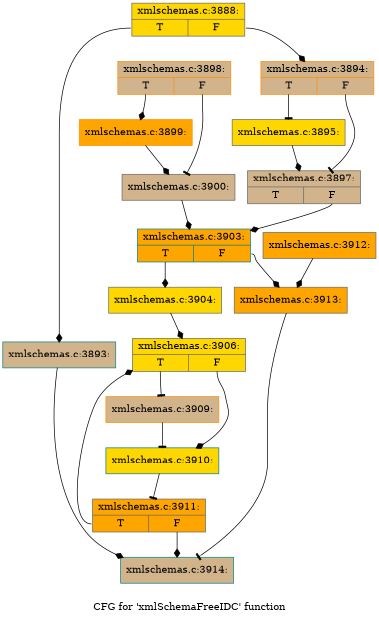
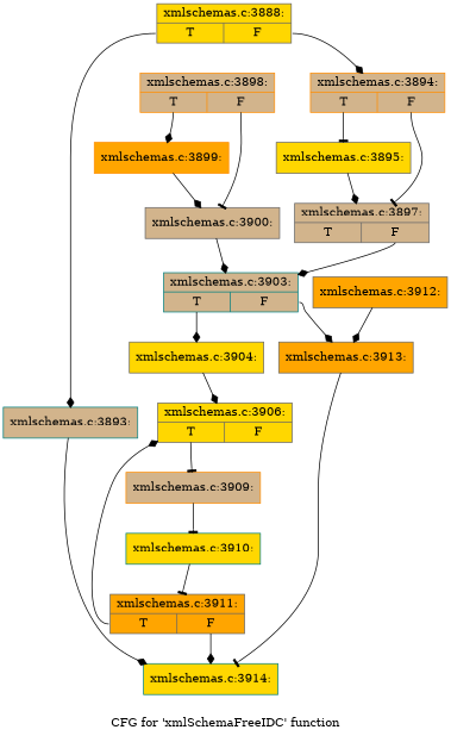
  digraph {
    label="CFG for 'xmlSchemaFreeIDC' function"
    node [color=gray40 fillcolor=gold shape=record style=filled]
    edge [arrowhead=diamond]
    n1 [label="{xmlschemas.c:3888:|{<s0>T|<s1>F}}"]
    n2 [color=teal fillcolor=tan label="{xmlschemas.c:3893:}"]
    n3 [color=darkorange fillcolor=tan label="{xmlschemas.c:3894:|{<s0>T|<s1>F}}"]
-   n4 [color=teal fillcolor=tan label="{xmlschemas.c:3914:}"]
+   n4 [color=teal label="{xmlschemas.c:3914:}"]
    n5 [label="{xmlschemas.c:3895:}"]
    n6 [fillcolor=tan label="{xmlschemas.c:3897:|{<s0>T|<s1>F}}"]
-   n7 [color=teal fillcolor=orange label="{xmlschemas.c:3903:|{<s0>T|<s1>F}}"]
+   n7 [color=teal fillcolor=tan label="{xmlschemas.c:3903:|{<s0>T|<s1>F}}"]
    n8 [color=darkorange fillcolor=tan label="{xmlschemas.c:3898:|{<s0>T|<s1>F}}"]
    n9 [color=darkorange fillcolor=orange label="{xmlschemas.c:3899:}"]
    n10 [fillcolor=tan label="{xmlschemas.c:3900:}"]
    n11 [label="{xmlschemas.c:3904:}"]
    n12 [fillcolor=orange label="{xmlschemas.c:3913:}"]
    n13 [label="{xmlschemas.c:3906:|{<s0>T|<s1>F}}"]
    n14 [color=darkorange fillcolor=tan label="{xmlschemas.c:3909:}"]
    n15 [color=teal label="{xmlschemas.c:3910:}"]
    n16 [fillcolor=orange label="{xmlschemas.c:3911:|{<s0>T|<s1>F}}"]
    n17 [fillcolor=orange label="{xmlschemas.c:3912:}"]
    n1 -> n2 [tailport=s0]
    n1 -> n3 [tailport=s1]
    n2 -> n4
    n3 -> n5 [arrowhead=tee tailport=s0]
    n3 -> n6 [arrowhead=tee tailport=s1]
    n5 -> n6
    n6 -> n7 [tailport=s1]
    n7 -> n11 [tailport=s0]
    n7 -> n12 [tailport=s1]
    n8 -> n9 [tailport=s0]
    n8 -> n10 [arrowhead=tee tailport=s1]
    n9 -> n10
    n10 -> n7
    n11 -> n13
    n12 -> n4 [arrowhead=tee]
    n13 -> n14 [arrowhead=tee tailport=s0]
-   n13 -> n15 [tailport=s1]
    n14 -> n15 [arrowhead=tee]
    n15 -> n16 [arrowhead=tee]
    n16 -> n4 [tailport=s1]
    n16 -> n13 [tailport=s0]
    n17 -> n12
  }
